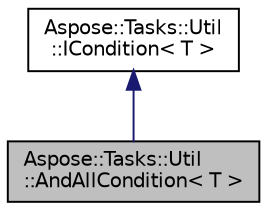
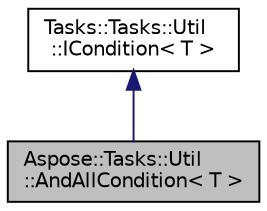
  digraph {
    node [color=black fontname=Helvetica fontsize=10 shape=record style=filled]
    n1 [fillcolor=grey75 fontcolor=black height=0.2 label="Aspose::Tasks::Util\l::AndAllCondition\< T \>" width=0.4]
-   n2 [fillcolor=white height=0.2 label="Aspose::Tasks::Util\l::ICondition\< T \>" width=0.4]
+   n2 [fillcolor=white height=0.2 label="Tasks::Tasks::Util\l::ICondition\< T \>" width=0.4]
    n2 -> n1 [color=midnightblue dir=back fontname=Helvetica fontsize=10 labelfontname=Helvetica labelfontsize=10 style=solid]
  }
